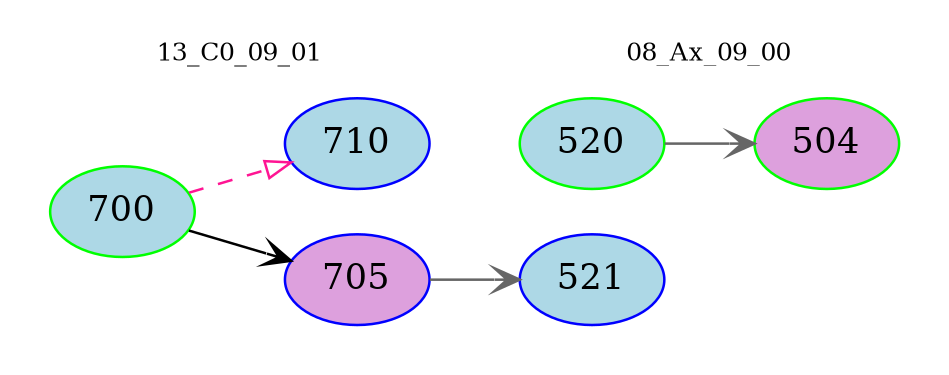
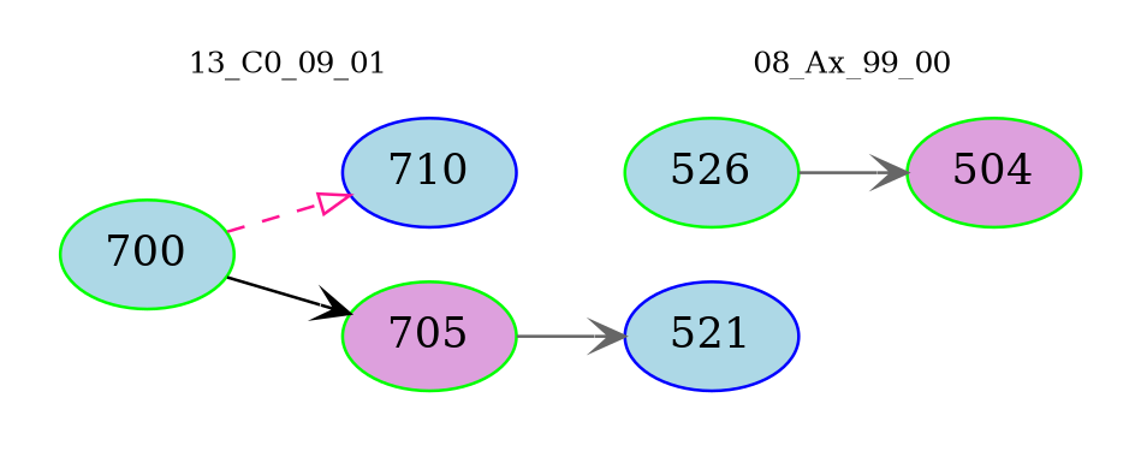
  digraph {
    rankdir=LR
    node [color=green fillcolor=lightblue style=filled]
    edge [arrowhead=vee color=gray40 style=solid]
-   n1 [label=520]
+   n1 [label=526]
    n2 [fillcolor=plum label=504]
    n3 [color=blue label=521]
    n4 [label=700]
-   n5 [color=blue fillcolor=plum label=705]
+   n5 [fillcolor=plum label=705]
    n6 [color=blue label=710]
    subgraph cluster_1 {
      color=white
      fontsize=10
-     label="08_Ax_09_00"
+     label="08_Ax_99_00"
      n1
      n2
      n3
    }
    subgraph cluster_2 {
      color=white
      fontsize=10
      label="13_C0_09_01"
      n4
      n5
      n6
    }
    n1 -> n2
    n4 -> n5 [color=black]
    n4 -> n6 [arrowhead=onormal color=deeppink style=dashed]
    n5 -> n3
  }
